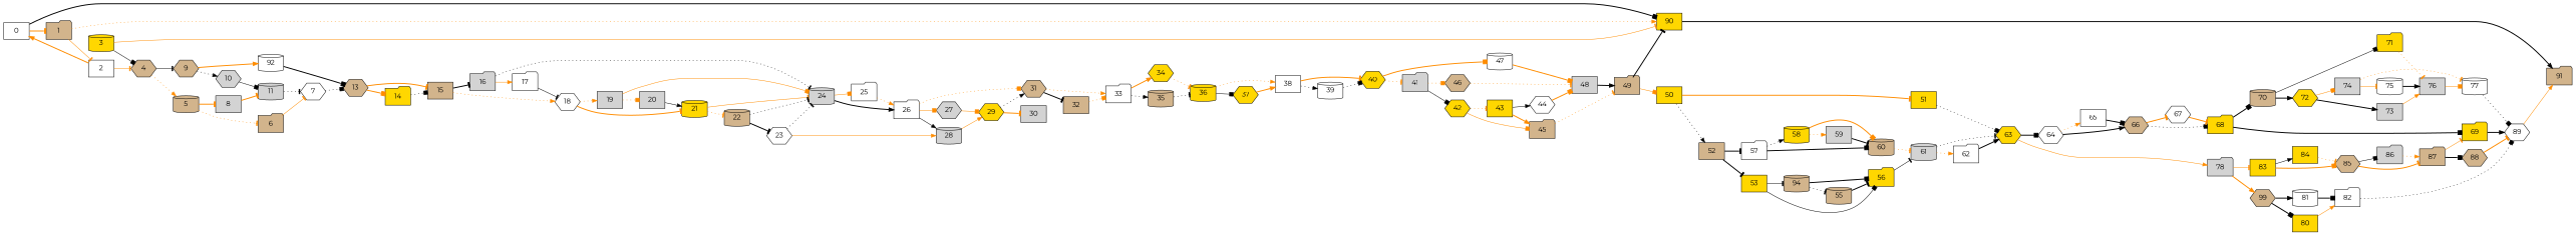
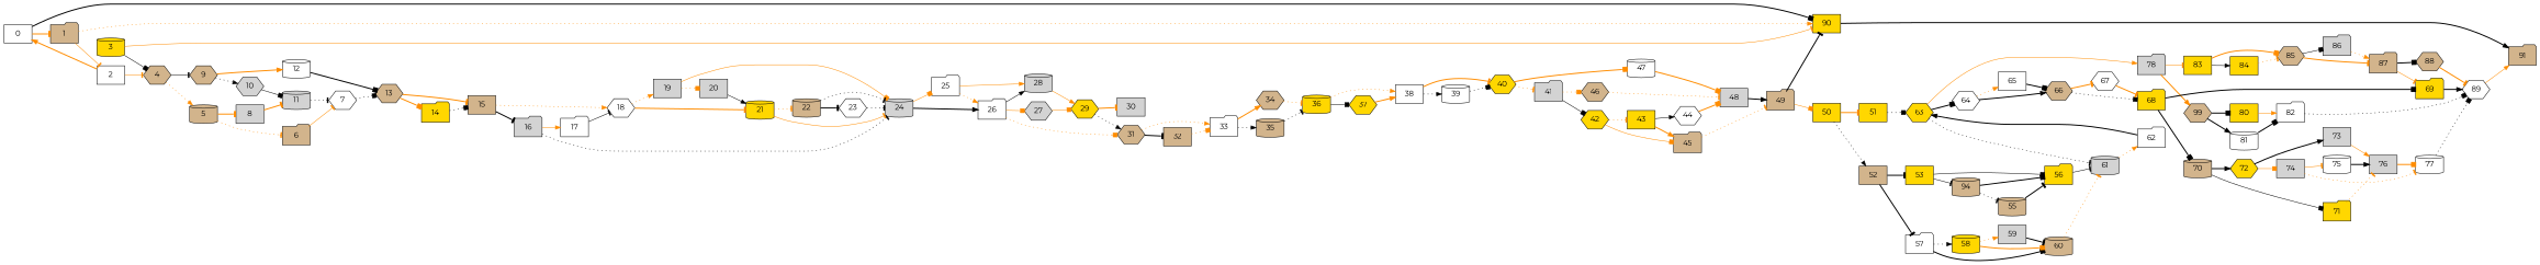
  digraph {
    fontname=Montserrat
    rankdir=LR
    node [fillcolor=tan fontname=Montserrat shape=hexagon style=filled]
    edge [arrowhead=tee color=darkorange fontname=Montserrat style=bold]
    0 [fillcolor=white shape=box]
    1 [shape=folder]
    90 [fillcolor=gold shape=box]
    2 [fillcolor=white shape=box]
    91 [shape=folder]
    4
    3 [fillcolor=gold shape=cylinder]
    5 [shape=cylinder]
    9
    6 [shape=folder]
    8 [fillcolor=lightgrey shape=box]
    10 [fillcolor=lightgrey]
-   12 [fillcolor=white shape=cylinder label=92]
+   12 [fillcolor=white shape=cylinder]
    7 [fillcolor=white]
    11 [fillcolor=lightgrey shape=cylinder]
    13
    14 [fillcolor=gold shape=folder]
    15 [shape=box]
    16 [fillcolor=lightgrey shape=folder]
    18 [fillcolor=white]
    17 [fillcolor=white shape=folder]
    24 [fillcolor=lightgrey shape=cylinder]
    19 [fillcolor=lightgrey shape=box]
    21 [fillcolor=gold shape=cylinder]
    25 [fillcolor=white shape=folder]
    26 [fillcolor=white shape=folder]
    20 [fillcolor=lightgrey shape=box]
    22 [shape=cylinder]
    23 [fillcolor=white]
    28 [fillcolor=lightgrey shape=cylinder]
    27 [fillcolor=lightgrey]
    31
    29 [fillcolor=gold]
    30 [fillcolor=lightgrey shape=box]
    32 [shape=box]
    33 [fillcolor=white shape=folder]
-   34 [fillcolor=gold]
+   34
    35 [shape=cylinder]
    36 [fillcolor=gold shape=cylinder]
    37 [fillcolor=gold]
    38 [fillcolor=white shape=box]
    39 [fillcolor=white shape=cylinder]
    40 [fillcolor=gold]
    41 [fillcolor=lightgrey shape=folder]
    47 [fillcolor=white shape=cylinder]
    42 [fillcolor=gold]
    46
    48 [fillcolor=lightgrey shape=box]
    43 [fillcolor=gold shape=box]
    45 [shape=folder]
    44 [fillcolor=white]
    49 [shape=folder]
    50 [fillcolor=gold shape=box]
    51 [fillcolor=gold shape=box]
    52 [shape=box]
    63 [fillcolor=gold]
    53 [fillcolor=gold shape=box]
    57 [fillcolor=white shape=folder]
    64 [fillcolor=white]
    78 [fillcolor=lightgrey shape=folder]
    n61 [label=94 shape=cylinder]
    56 [fillcolor=gold shape=folder]
    58 [fillcolor=gold shape=cylinder]
    60 [shape=cylinder]
    55 [shape=cylinder]
    61 [fillcolor=lightgrey shape=cylinder]
    62 [fillcolor=white shape=folder]
    59 [fillcolor=lightgrey shape=box]
    65 [fillcolor=white shape=box]
    66
    n71 [label=99]
    83 [fillcolor=gold shape=box]
    67 [fillcolor=white]
    68 [fillcolor=gold shape=folder]
    69 [fillcolor=gold shape=folder]
    70 [shape=cylinder]
    89 [fillcolor=white]
    71 [fillcolor=gold shape=folder]
    72 [fillcolor=gold]
    76 [fillcolor=lightgrey shape=box]
    73 [fillcolor=lightgrey shape=box]
    74 [fillcolor=lightgrey shape=box]
    77 [fillcolor=white shape=cylinder]
    75 [fillcolor=white shape=cylinder]
    80 [fillcolor=gold shape=box]
    81 [fillcolor=white shape=cylinder]
    84 [fillcolor=gold shape=box]
    85
    82 [fillcolor=white shape=folder]
    86 [fillcolor=lightgrey shape=folder]
    87 [shape=folder]
    88
    0 -> 1
    0 -> 90 [arrowhead=box color=black]
    1 -> 90 [arrowhead=normal style=dotted]
    1 -> 2 [style=solid]
    90 -> 91 [arrowhead=normal color=black]
    2 -> 0 [arrowhead=normal]
    2 -> 4 [style=solid]
    4 -> 5 [arrowhead=normal style=dotted]
    4 -> 9 [color=black style=solid]
    3 -> 90 [style=solid]
    3 -> 4 [arrowhead=box color=black style=solid]
    5 -> 6 [style=dotted]
    5 -> 8
    9 -> 10 [arrowhead=normal color=black style=dotted]
    9 -> 12 [arrowhead=normal]
    6 -> 7 [style=solid]
    8 -> 11
    10 -> 11 [arrowhead=box color=black style=solid]
    12 -> 13 [arrowhead=box color=black]
    7 -> 13 [arrowhead=box color=black style=dotted]
    11 -> 7 [color=black style=dotted]
    13 -> 14 [arrowhead=box]
    13 -> 15
    14 -> 15 [arrowhead=box color=black style=dotted]
    15 -> 16 [color=black]
    15 -> 18 [arrowhead=normal style=dotted]
    16 -> 17 [arrowhead=normal style=solid]
    16 -> 24 [color=black style=dotted]
    18 -> 19 [arrowhead=normal style=dotted]
    18 -> 21
    17 -> 18 [color=black style=solid]
    24 -> 25 [arrowhead=box style=solid]
    24 -> 26 [arrowhead=normal color=black]
    19 -> 24 [arrowhead=box style=solid]
    19 -> 20 [arrowhead=box style=dotted]
    21 -> 24 [style=solid]
    21 -> 22 [style=dotted]
    25 -> 26 [arrowhead=normal style=dotted]
-   23 -> 28 [arrowhead=normal style=solid]
+   25 -> 28 [arrowhead=normal style=solid]
    26 -> 28 [arrowhead=normal color=black style=solid]
    26 -> 27 [arrowhead=box style=solid]
    26 -> 31 [arrowhead=box style=dotted]
    20 -> 21 [arrowhead=normal color=black style=solid]
    22 -> 24 [color=black style=dotted]
    22 -> 23 [color=black]
    23 -> 24 [color=black style=dotted]
    28 -> 29 [arrowhead=normal style=solid]
    27 -> 29 [arrowhead=box style=solid]
    31 -> 32 [color=black]
    31 -> 33 [arrowhead=normal style=dotted]
    29 -> 31 [arrowhead=normal color=black style=dotted]
    29 -> 30
    32 -> 33 [arrowhead=box style=dotted]
    33 -> 34 [arrowhead=normal]
    33 -> 35 [arrowhead=normal color=black style=dotted]
    34 -> 36 [style=dotted]
    35 -> 36 [color=black style=dotted]
    36 -> 37 [arrowhead=box color=black style=solid]
    36 -> 38 [arrowhead=normal style=dotted]
    37 -> 38 [arrowhead=normal]
    38 -> 39 [arrowhead=normal color=black style=dotted]
    38 -> 40
    39 -> 40 [arrowhead=box color=black style=dotted]
    40 -> 41 [style=dotted]
    40 -> 47 [arrowhead=box]
    41 -> 42 [arrowhead=box color=black style=solid]
    41 -> 46 [arrowhead=box style=dotted]
    47 -> 48 [arrowhead=box]
    42 -> 43 [style=dotted]
    42 -> 45 [arrowhead=box style=solid]
    46 -> 48 [style=dotted]
    48 -> 49 [arrowhead=normal color=black]
    43 -> 45 [arrowhead=normal]
    43 -> 44 [arrowhead=normal color=black style=solid]
    45 -> 49 [style=dotted]
    44 -> 48 [arrowhead=box]
    49 -> 90 [color=black]
    49 -> 50 [arrowhead=box style=solid]
    50 -> 51
    50 -> 52 [arrowhead=normal color=black style=dotted]
    51 -> 63 [arrowhead=box color=black style=dotted]
    52 -> 53 [color=black]
    52 -> 57 [color=black]
    63 -> 64 [arrowhead=box color=black]
    63 -> 78 [arrowhead=normal style=solid]
    53 -> n61 [color=black style=solid]
    53 -> 56 [arrowhead=box color=black style=solid]
    57 -> 58 [arrowhead=normal color=black style=dotted]
    57 -> 60 [arrowhead=box color=black]
    64 -> 65 [arrowhead=normal style=dotted]
    64 -> 66 [arrowhead=normal color=black]
    78 -> n71 [arrowhead=normal]
    78 -> 83 [style=solid]
    n61 -> 56 [arrowhead=box color=black]
    n61 -> 55 [color=black style=dotted]
    56 -> 61 [color=black style=solid]
    58 -> 60 [arrowhead=box]
    58 -> 59 [arrowhead=normal style=dotted]
    60 -> 61 [style=dotted]
    55 -> 56 [color=black]
-   61 -> 63 [color=black style=dotted]
+   63 -> 61 [color=black style=dotted]
    61 -> 62 [arrowhead=normal style=dotted]
    62 -> 63 [arrowhead=normal color=black]
    59 -> 60 [color=black]
    65 -> 66 [arrowhead=box color=black]
    66 -> 67
    66 -> 68 [arrowhead=box color=black style=dotted]
    n71 -> 80 [arrowhead=box color=black]
    n71 -> 81 [arrowhead=normal color=black]
    83 -> 84 [arrowhead=normal color=black style=solid]
    83 -> 85 [arrowhead=box]
    67 -> 68
    68 -> 69 [arrowhead=box color=black]
    68 -> 70 [arrowhead=box color=black]
    69 -> 89 [arrowhead=normal color=black]
    70 -> 71 [arrowhead=box color=black style=solid]
    70 -> 72 [arrowhead=normal color=black]
    89 -> 91 [arrowhead=normal style=solid]
    71 -> 76 [style=dotted]
    72 -> 73 [arrowhead=normal color=black]
    72 -> 74 [arrowhead=box style=solid]
-   76 -> 77 [arrowhead=box style=solid]
+   76 -> 77 [arrowhead=box]
    73 -> 76 [arrowhead=normal style=solid]
    74 -> 77 [style=dotted]
    74 -> 75 [style=solid]
    77 -> 89 [arrowhead=box color=black style=dotted]
    75 -> 76 [arrowhead=normal color=black]
    80 -> 82 [arrowhead=normal style=solid]
    81 -> 82 [arrowhead=box color=black]
    84 -> 85 [style=dotted]
    85 -> 86 [arrowhead=box color=black style=solid]
    85 -> 87
    82 -> 89 [arrowhead=box color=black style=dotted]
    86 -> 87 [arrowhead=normal style=dotted]
    87 -> 69 [style=solid]
    87 -> 88 [arrowhead=box color=black]
    88 -> 89
  }
